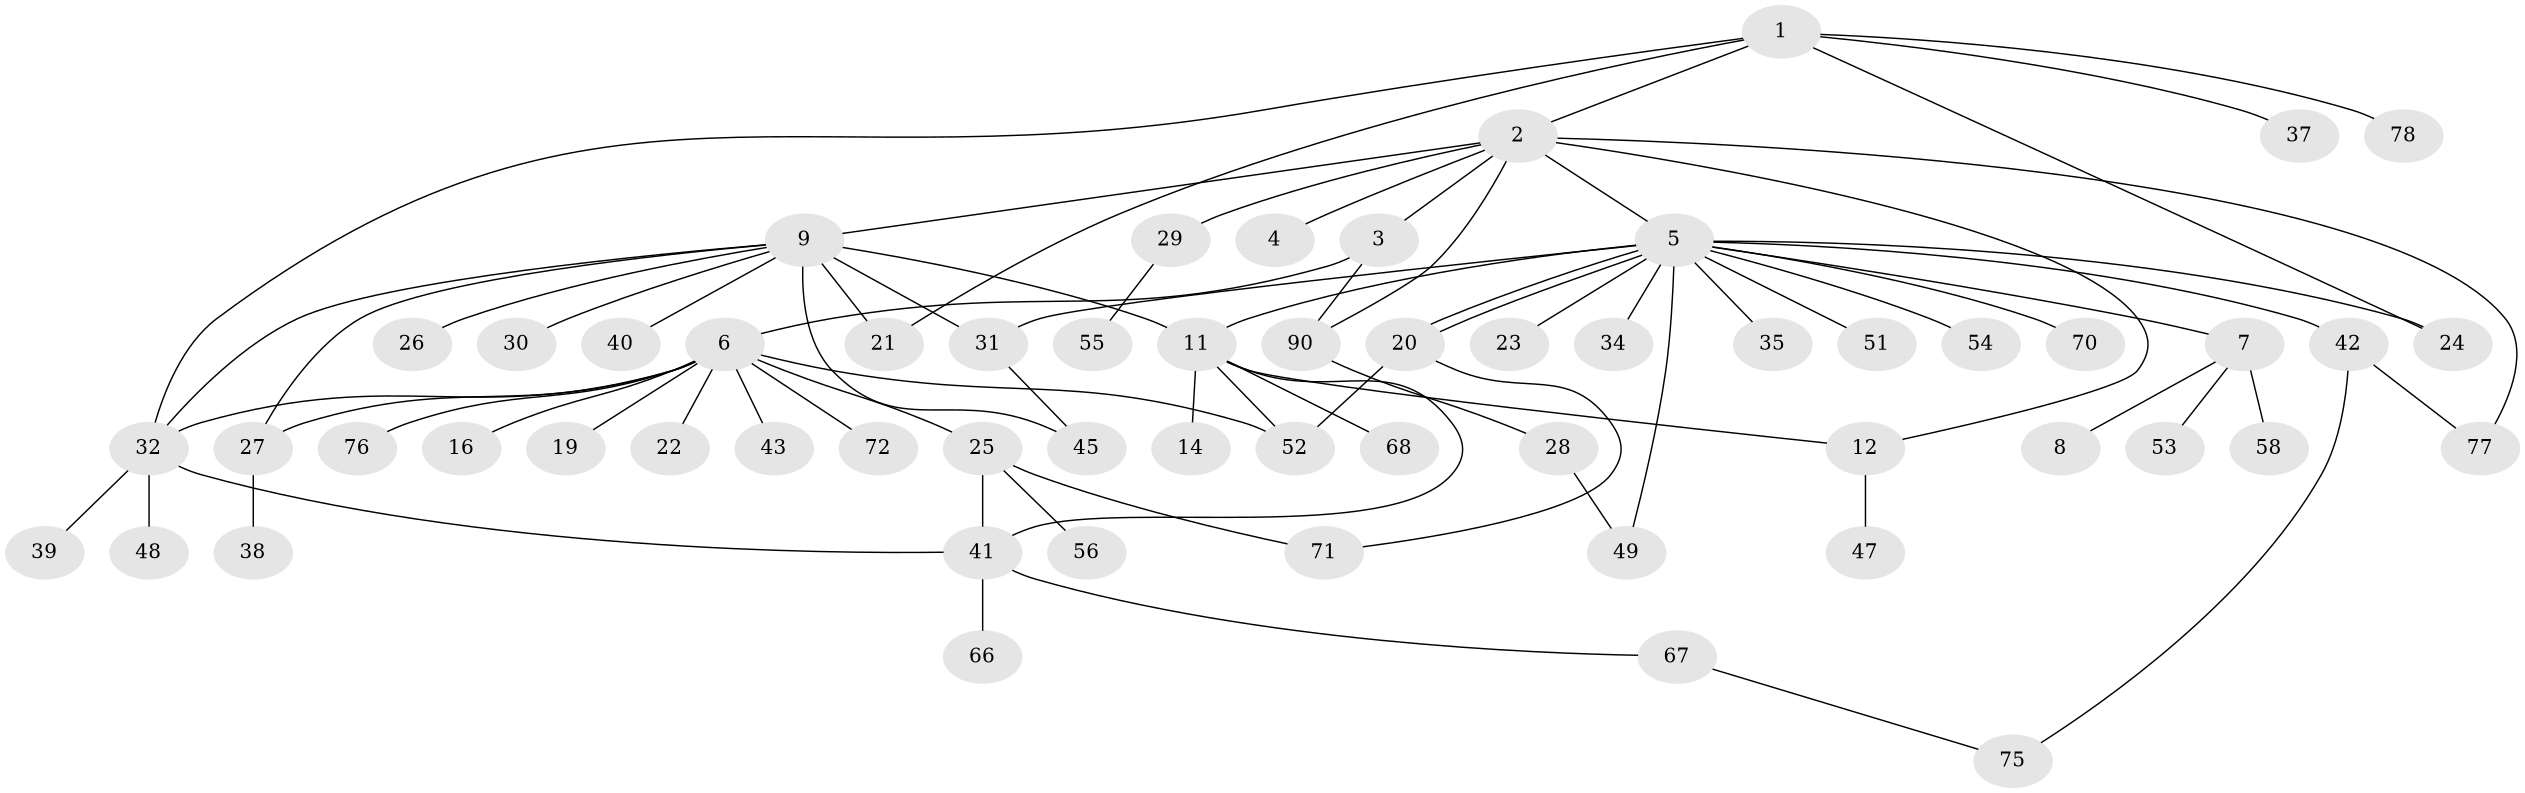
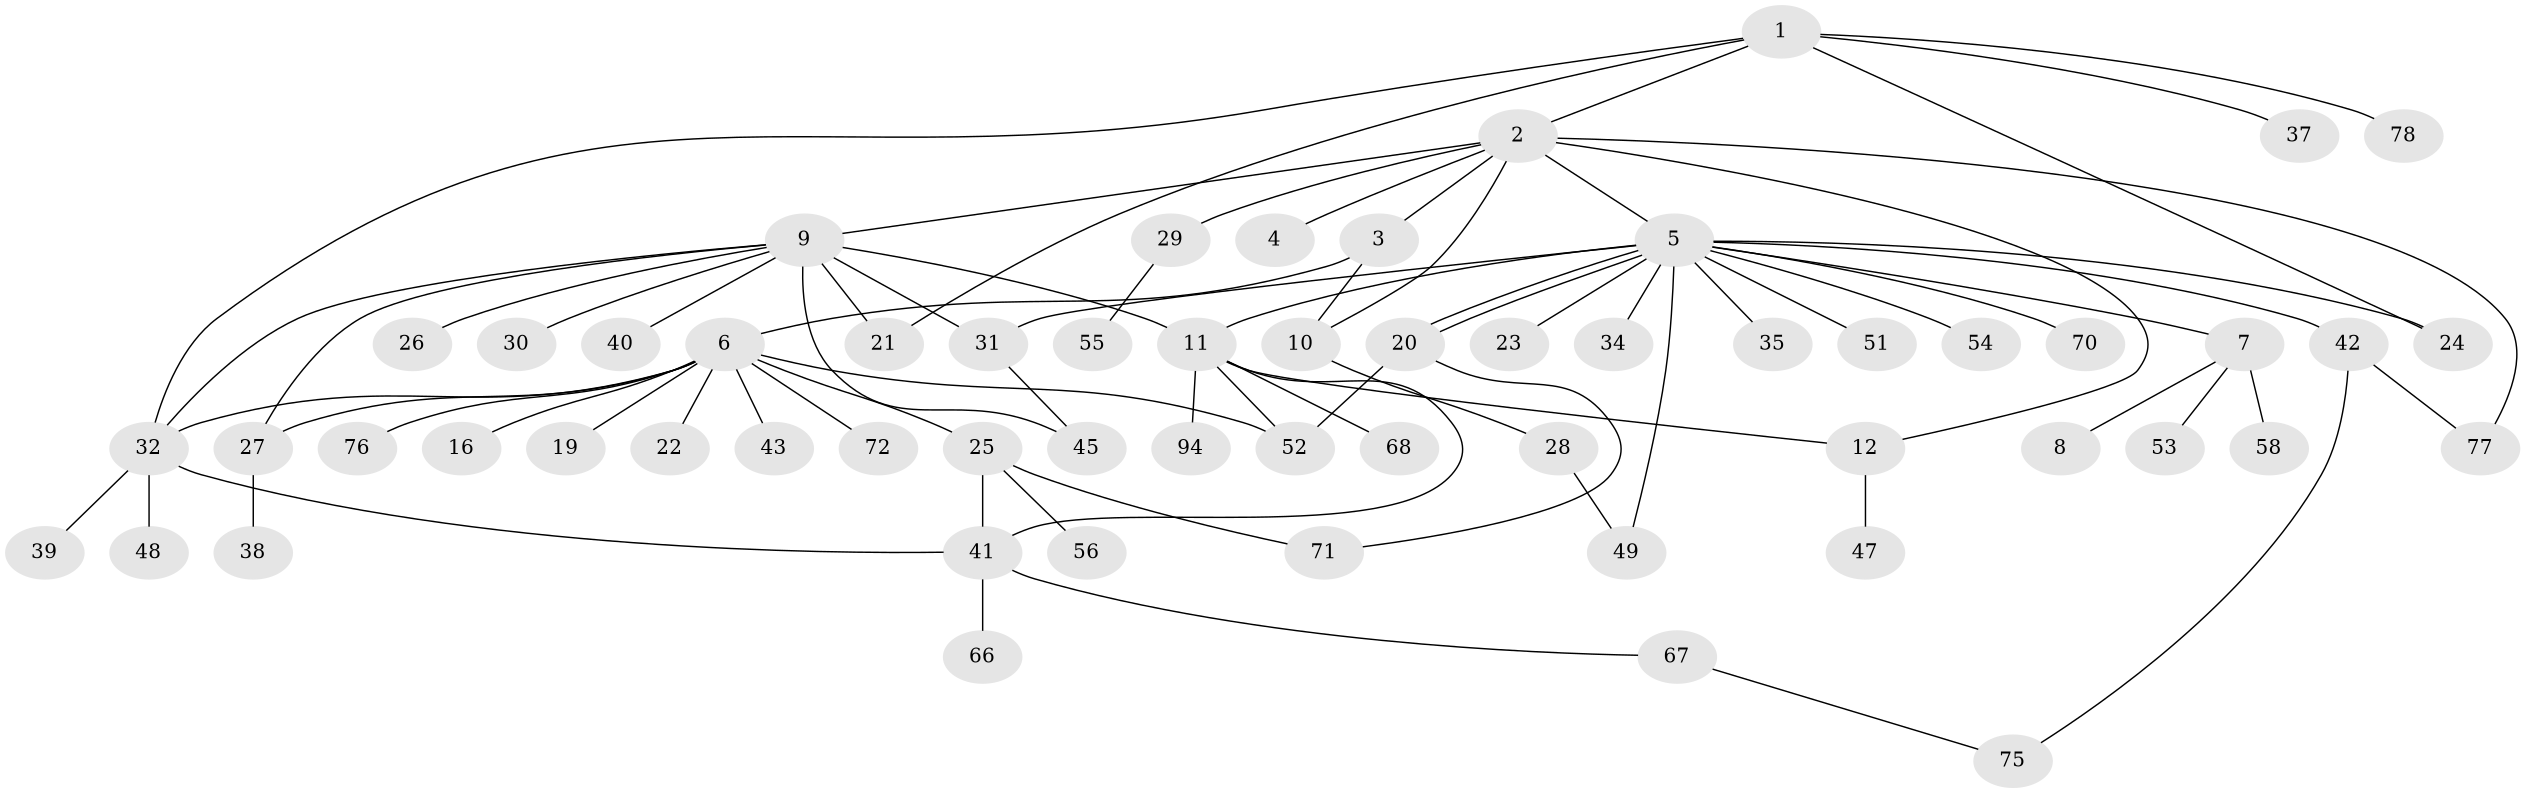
  graph {
    node [color=gray90 style=filled]
    1 [super="+64"]
    2 [super="+15"]
    21
    24 [super="+33"]
    32 [super="+61"]
    37
    78
    3
    4
    5 [super="+66"]
    9 [super="+18"]
-   10 [super="+36" label=90]
+   10 [super="+36"]
    12 [super="+17"]
    29
    77
    41 [super="+46"]
    39
    48
    6 [super="+13"]
    7 [super="+50"]
    11 [super="+44"]
    20 [super="+57"]
    23
    31
    34
    35
    42 [super="+59"]
    49
    51
    54
    70
    27 [super="+79"]
    26
    30
    40
    45 [super="+63"]
    28 [super="+62"]
    47
    55 [super="+74"]
    16
    19
    22
    25 [super="+73"]
    43
    52 [super="+60"]
    72
    76
    8
    53
    58
-   14
+   14 [label=94]
    68
    71
    75
    56
    38
    n57 [label=66]
    67 [super="+69"]
    1 -- 2
    1 -- 21
    1 -- 24
    1 -- 32
    1 -- 37
    1 -- 78
    2 -- 3
    2 -- 4
    2 -- 5 [weight=2]
    2 -- 9
    2 -- 10
    2 -- 12
    2 -- 29
    2 -- 77
    32 -- 41
    32 -- 39
    32 -- 48
    3 -- 10
    3 -- 6
    5 -- 24
    5 -- 7
    5 -- 11
    5 -- 20
    5 -- 20
    5 -- 23
    5 -- 31
    5 -- 34
    5 -- 35
    5 -- 42
    5 -- 49
    5 -- 51
    5 -- 54
    5 -- 70
    9 -- 21
    9 -- 32
    9 -- 11 [weight=2]
    9 -- 31
    9 -- 27
    9 -- 26
    9 -- 30
    9 -- 40
    9 -- 45
    10 -- 28
    12 -- 47
    29 -- 55
    41 -- n57
    41 -- 67
    6 -- 32
    6 -- 27
    6 -- 16
    6 -- 19
    6 -- 22
    6 -- 25
    6 -- 43
    6 -- 52
    6 -- 72
    6 -- 76
    7 -- 8
    7 -- 53
    7 -- 58
    11 -- 12
    11 -- 41
    11 -- 52
    11 -- 14
    11 -- 68
    20 -- 52
    20 -- 71
    31 -- 45
    42 -- 77
    42 -- 75
    27 -- 38
    28 -- 49
    25 -- 41
    25 -- 71
    25 -- 56
    67 -- 75
  }
